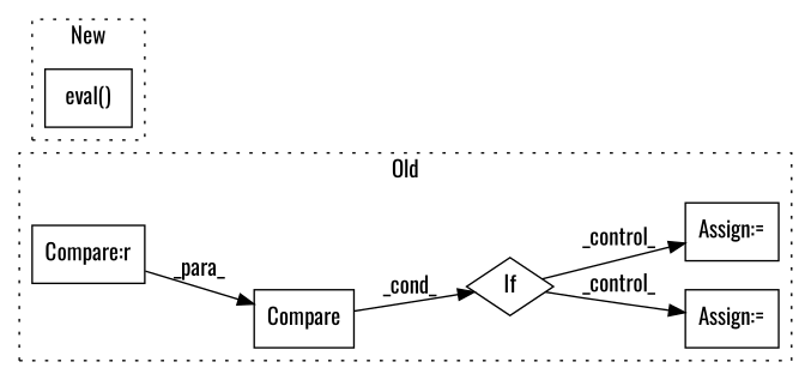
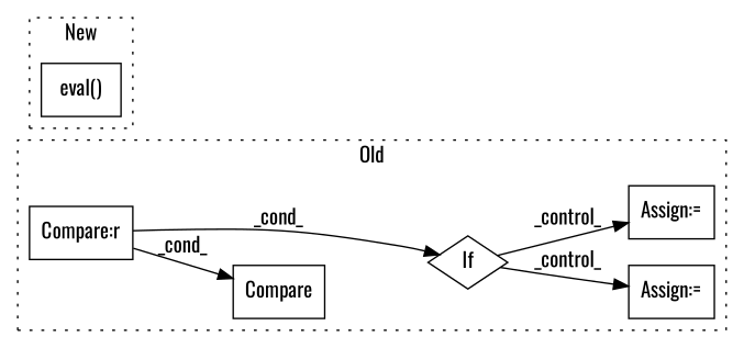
  digraph {
    fontname=Oswald
    rankdir=LR
    node [a=68 fontname=Oswald l=3 s=3427 shape=box]
    edge [fontname=Oswald]
    n1 [a=72 l=109 label=Compare]
    n2 [a=40 l=55 label="Compare:r" s=3481]
    n3 [a=96 l=0 label=If shape=diamond]
    n4 [label="Assign:=" s=3557]
    n5 [label="Assign:=" s=3721]
    n6 [a=75 l=19 label="eval()" s=1832]
    subgraph cluster_1 {
      label=Old
      style=dotted
      n1
      n2
      n3
      n4
      n5
    }
    subgraph cluster_2 {
      label=New
      style=dotted
      n6
    }
-   n1 -> n3 [label=_cond_]
-   n2 -> n1 [label=_para_]
+   n2 -> n3 [label=_cond_]
+   n2 -> n1 [label=_cond_]
    n3 -> n4 [label=_control_]
    n3 -> n5 [label=_control_]
  }
